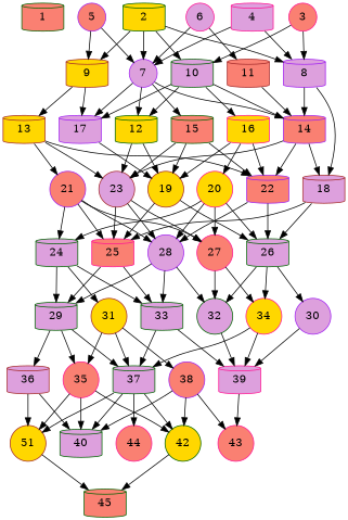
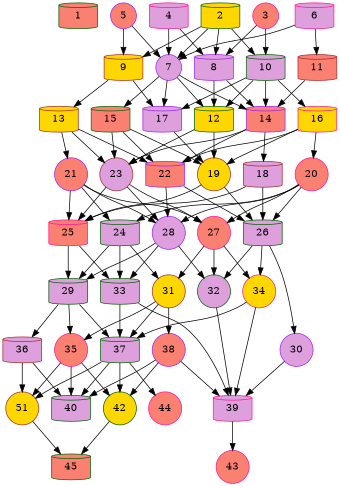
  digraph {
    node [alpha=0.02 color=darkgreen fillcolor=plum shape=cylinder style=filled]
    1 [alpha=0.19 expect_size=49705984 fillcolor=salmon]
    2 [alpha=0.10 expect_size=10672128 fillcolor=gold]
    7 [alpha=0.11 color=purple expect_size=24374272 shape=circle]
    8 [alpha=0.18 color=purple expect_size=8047616]
    9 [alpha=0.18 color=brown expect_size=39103488 fillcolor=gold]
    10 [alpha=0.03 expect_size=18538496]
    12 [alpha=0.20 expect_size=37721088 fillcolor=gold]
    14 [alpha=0.05 color=purple expect_size=24111104 fillcolor=salmon]
    15 [alpha=0.17 expect_size=23585792 fillcolor=salmon]
    17 [color=purple expect_size=14781440]
    13 [alpha=0.16 color=brown expect_size=13241344 fillcolor=gold]
    16 [alpha=0.16 color=deeppink expect_size=17969152 fillcolor=gold]
    19 [alpha=0.18 color=brown expect_size=35095552 fillcolor=gold shape=circle]
    23 [alpha=0.01 color=brown expect_size=40982528 shape=circle]
    22 [color=purple expect_size=41180160 fillcolor=salmon]
    18 [alpha=0.03 color=brown expect_size=40779776]
    21 [alpha=0.19 color=purple expect_size=36279296 fillcolor=salmon shape=circle]
-   20 [alpha=0.19 color=deeppink expect_size=30234624 fillcolor=gold shape=circle]
+   20 [alpha=0.19 color=deeppink expect_size=30234624 fillcolor=salmon shape=circle]
    3 [alpha=0.05 color=deeppink expect_size=45967360 fillcolor=salmon shape=circle]
    4 [alpha=0.20 color=deeppink expect_size=39827456]
    5 [alpha=0.18 color=purple expect_size=48064512 fillcolor=salmon shape=circle]
-   6 [alpha=0.19 color=deeppink expect_size=43224064 shape=circle]
+   6 [alpha=0.19 color=deeppink expect_size=43224064]
    11 [color=brown expect_size=40070144 fillcolor=salmon]
    25 [alpha=0.07 color=deeppink expect_size=43169792 fillcolor=salmon]
    26 [alpha=0.16 expect_size=37266432]
    27 [alpha=0.12 color=deeppink expect_size=26718208 fillcolor=salmon shape=circle]
    28 [alpha=0.10 color=purple expect_size=30611456 shape=circle]
    24 [alpha=0.15 expect_size=32379904]
    29 [expect_size=37596160]
    33 [alpha=0.08 expect_size=34707456]
    30 [alpha=0.20 color=purple expect_size=33794048 shape=circle]
    32 [alpha=0.18 expect_size=30996480 shape=circle]
    34 [alpha=0.06 color=deeppink expect_size=37175296 fillcolor=gold shape=circle]
    31 [alpha=0.12 color=brown expect_size=32501760 fillcolor=gold shape=circle]
    35 [alpha=0.11 color=deeppink expect_size=25797632 fillcolor=salmon shape=circle]
    36 [color=brown expect_size=43397120]
    37 [alpha=0.16 expect_size=33584128]
    39 [alpha=0.09 color=deeppink expect_size=39104512]
    38 [alpha=0.06 color=purple expect_size=15489024 fillcolor=salmon shape=circle]
    40 [expect_size=43920384]
    n41 [alpha=0.08 color=brown expect_size=43232256 fillcolor=gold label=51 shape=circle]
    42 [alpha=0.10 expect_size=24681472 fillcolor=gold shape=circle]
    44 [alpha=0.14 color=deeppink expect_size=39432192 fillcolor=salmon shape=circle]
    43 [alpha=0.06 color=deeppink expect_size=20749312 fillcolor=salmon shape=circle]
    45 [alpha=0.19 expect_size=52415488 fillcolor=salmon]
    2 -> 7
    2 -> 8
    2 -> 9
    2 -> 10
    7 -> 12
    7 -> 14
    7 -> 15
    7 -> 17
-   8 -> 18
+   8 -> 12
    8 -> 14
    9 -> 17
    9 -> 13
    10 -> 12
    10 -> 14
    10 -> 17
    10 -> 16
    12 -> 19
    12 -> 23
    14 -> 23
    14 -> 22
    14 -> 18
    15 -> 19
    15 -> 23
    15 -> 22
    17 -> 19
    13 -> 23
    13 -> 22
    13 -> 21
    16 -> 19
    16 -> 22
    16 -> 20
    19 -> 25
    19 -> 26
    23 -> 25
    23 -> 27
    23 -> 28
    22 -> 26
    22 -> 28
    18 -> 25
    18 -> 26
    21 -> 25
    21 -> 27
    21 -> 28
    21 -> 24
    20 -> 26
    20 -> 27
    20 -> 28
    20 -> 24
    3 -> 8
    3 -> 10
    4 -> 7
    4 -> 8
    5 -> 7
    5 -> 9
    6 -> 7
    6 -> 11
    11 -> 14
    25 -> 29
    25 -> 33
    26 -> 30
    26 -> 32
    26 -> 34
    27 -> 32
    27 -> 34
+   27 -> 31
    28 -> 29
    28 -> 33
    28 -> 32
    24 -> 29
    24 -> 33
    24 -> 31
    29 -> 35
    29 -> 36
    29 -> 37
    33 -> 37
    33 -> 39
    30 -> 39
    32 -> 39
    34 -> 37
    34 -> 39
    31 -> 35
    31 -> 37
    31 -> 38
    35 -> 40
    35 -> n41
    35 -> 42
    36 -> 40
    36 -> n41
    37 -> 40
    37 -> n41
    37 -> 42
    37 -> 44
    39 -> 43
    38 -> 40
    38 -> 42
-   38 -> 43
+   38 -> 39
    n41 -> 45
    42 -> 45
  }
